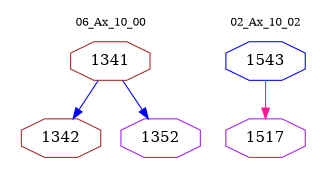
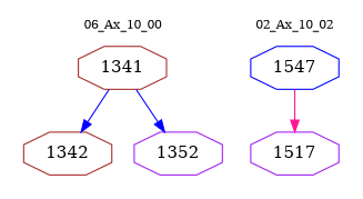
  digraph {
    fontname="DejaVu Serif"
    node [color=brown fontname="DejaVu Serif" shape=octagon]
    edge [color=blue fontname="DejaVu Serif"]
    n1 [label=1341]
    n2 [label=1342]
    n3 [color=purple label=1352]
-   n4 [color=blue label=1543]
+   n4 [color=blue label=1547]
    n5 [color=purple label=1517]
    subgraph cluster_1 {
      color=white
      fontsize=10
      label="06_Ax_10_00"
      n1
      n2
      n3
    }
    subgraph cluster_2 {
      color=white
      fontsize=10
      label="02_Ax_10_02"
      n4
      n5
    }
    n1 -> n2
    n1 -> n3
    n4 -> n5 [color=deeppink]
  }
